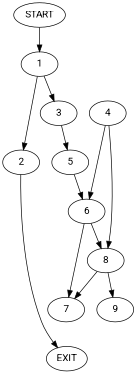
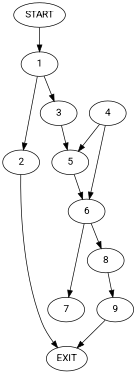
  digraph {
    fontname=Roboto
    node [fontname=Roboto]
    edge [fontname=Roboto]
    n1 [label=START]
    1
    2
    3
    n5 [label=EXIT]
    5
    4
    6
    7
    8
    9
    n1 -> 1
    1 -> 2
    1 -> 3
    2 -> n5
    3 -> 5
    5 -> 6
-   4 -> 8
+   4 -> 5
    4 -> 6
    6 -> 7
    6 -> 8
-   8 -> 7
    8 -> 9
+   9 -> n5
  }
